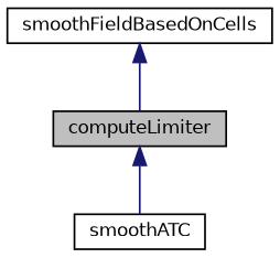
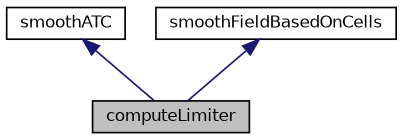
  digraph {
    rankdir=TB
    node [color=black fontname=Helvetica fontsize=10 shape=record]
    edge [color=midnightblue dir=back fontname=Helvetica fontsize=10 labelfontname=Helvetica labelfontsize=10 style=solid]
    n1 [fillcolor=grey75 fontcolor=black height=0.2 label=computeLimiter style=filled width=0.4]
    n2 [height=0.2 label=smoothATC width=0.4]
    n3 [height=0.2 label=smoothFieldBasedOnCells width=0.4]
-   n1 -> n2
+   n2 -> n1
    n3 -> n1
  }
